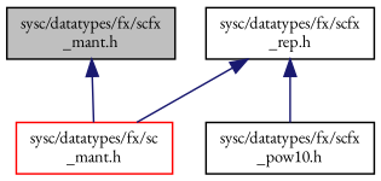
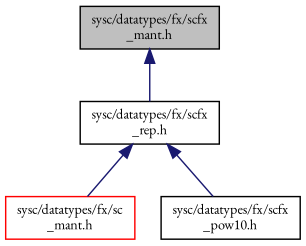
  digraph {
    fontname="EB Garamond"
    node [color=black fillcolor=white fontname="EB Garamond" fontsize=10 shape=record style=filled]
    edge [color=midnightblue dir=back fontname="EB Garamond" fontsize=10 labelfontname=FreeSans labelfontsize=10 style=solid]
    n1 [fillcolor=grey75 fontcolor=black height=0.2 label="sysc/datatypes/fx/scfx\l_mant.h" width=0.4]
    n2 [height=0.2 label="sysc/datatypes/fx/scfx\l_rep.h" width=0.4]
    n3 [color=red height=0.2 label="sysc/datatypes/fx/sc\l_mant.h" width=0.4]
    n4 [height=0.2 label="sysc/datatypes/fx/scfx\l_pow10.h" width=0.4]
-   n1 -> n3
+   n1 -> n2
    n2 -> n3
    n2 -> n4
  }
